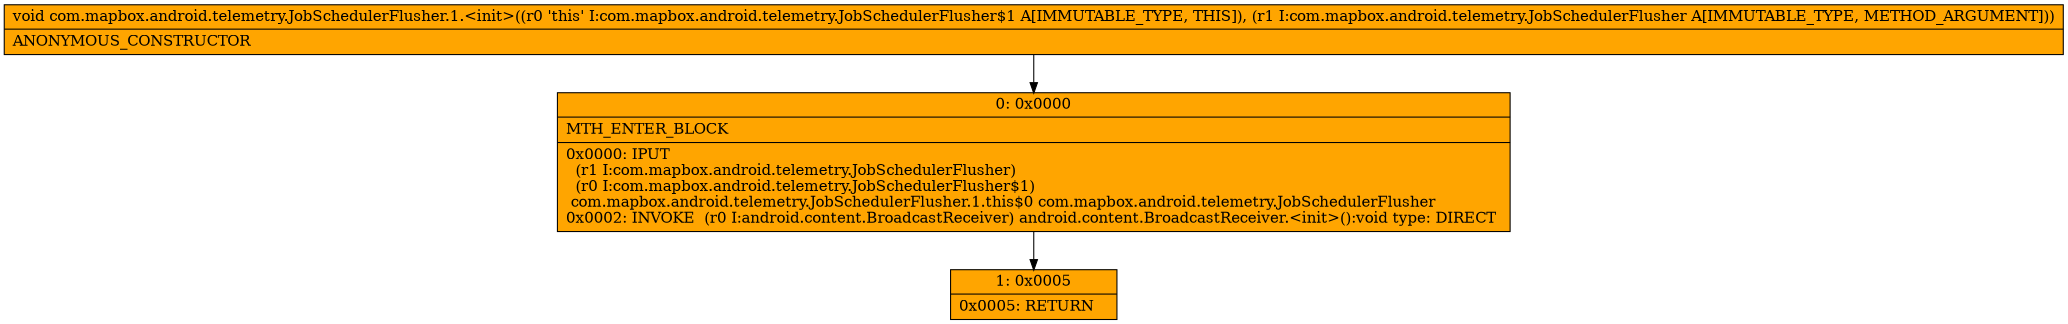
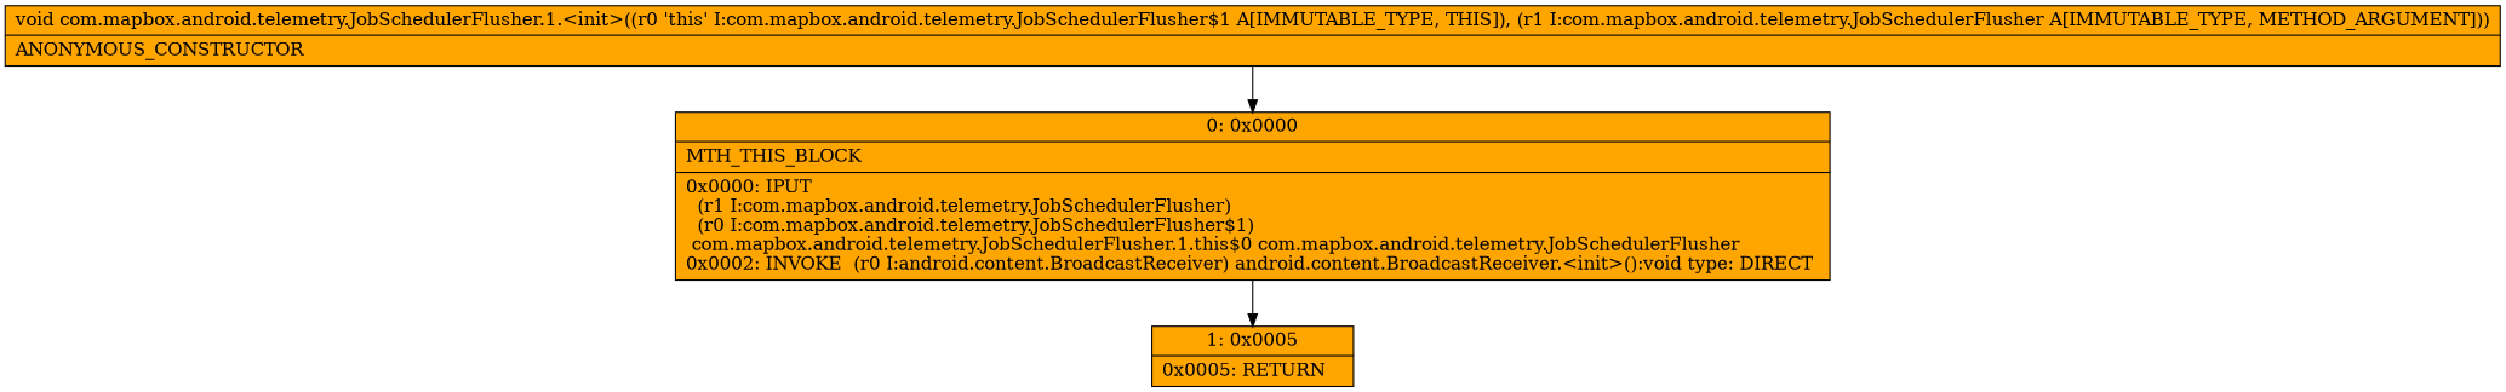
  digraph {
    node [shape=record style=filled fillcolor=orange]
-   n1 [label="{0\:\ 0x0000|MTH_ENTER_BLOCK\l|0x0000: IPUT  \l  (r1 I:com.mapbox.android.telemetry.JobSchedulerFlusher)\l  (r0 I:com.mapbox.android.telemetry.JobSchedulerFlusher$1)\l com.mapbox.android.telemetry.JobSchedulerFlusher.1.this$0 com.mapbox.android.telemetry.JobSchedulerFlusher \l0x0002: INVOKE  (r0 I:android.content.BroadcastReceiver) android.content.BroadcastReceiver.\<init\>():void type: DIRECT \l}"]
+   n1 [label="{0\:\ 0x0000|MTH_THIS_BLOCK\l|0x0000: IPUT  \l  (r1 I:com.mapbox.android.telemetry.JobSchedulerFlusher)\l  (r0 I:com.mapbox.android.telemetry.JobSchedulerFlusher$1)\l com.mapbox.android.telemetry.JobSchedulerFlusher.1.this$0 com.mapbox.android.telemetry.JobSchedulerFlusher \l0x0002: INVOKE  (r0 I:android.content.BroadcastReceiver) android.content.BroadcastReceiver.\<init\>():void type: DIRECT \l}"]
    n2 [label="{1\:\ 0x0005|0x0005: RETURN   \l}"]
    n3 [label="{void com.mapbox.android.telemetry.JobSchedulerFlusher.1.\<init\>((r0 'this' I:com.mapbox.android.telemetry.JobSchedulerFlusher$1 A[IMMUTABLE_TYPE, THIS]), (r1 I:com.mapbox.android.telemetry.JobSchedulerFlusher A[IMMUTABLE_TYPE, METHOD_ARGUMENT]))  | ANONYMOUS_CONSTRUCTOR\l}"]
    n1 -> n2
    n3 -> n1
  }
